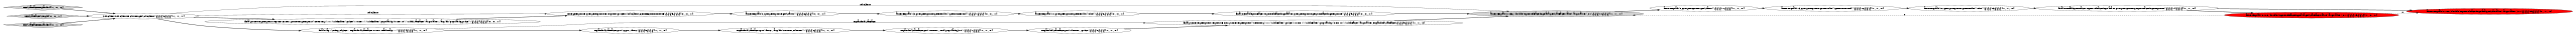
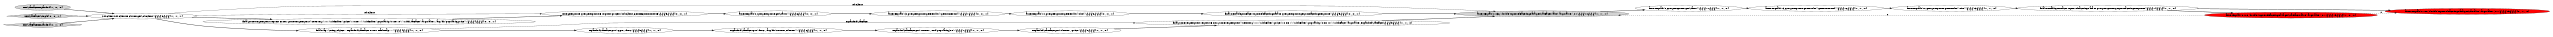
  digraph {
    rankdir=LR
    node [fillcolor=white shape=ellipse style=filled]
    edge [style=bold]
    n1 [label="expandedStatFacet.put(\"numer\",\"mul(popularity,3.0)\")@@@7@@@['1', '1', '0']"]
    n2 [label="expandedStatFacet.put(\"denom\",\"price\")@@@8@@@['1', '1', '0']"]
    n3 [label="final JsonQueryRequest request = new JsonQueryRequest().setQuery(\"*:*\").withFilter(\"price:(1.0 TO *(\").withFilter(\"popularity:(0 TO 10(\").withFacet(\"avg_value\",expandedStatFacet)@@@9@@@['1', '1', '0']"]
    n4 [label="QueryResponse queryResponse = request.process(solrClient,COLLECTION_NAME)@@@5@@@['0', '0', '1']"]
    n5 [label="assertEquals(0,queryResponse.getStatus())@@@6@@@['0', '0', '1']"]
    n6 [label="expandedStatFacet.put(\"func\",\"avg(div($numer,$denom))\")@@@6@@@['1', '1', '0']"]
    n7 [label="assertEquals(13,queryResponse.getResults().getNumFound())@@@7@@@['0', '0', '1']"]
    n8 [label="assertEquals(10,queryResponse.getResults().size())@@@8@@@['0', '0', '1']"]
    n9 [label="expandedStatFacet.put(\"type\",\"func\")@@@5@@@['1', '1', '0']"]
    n10 [label="final NestableJsonFacet topLevelFacetingData = queryResponse.getJsonFacetingResponse()@@@9@@@['0', '0', '1']"]
    n11 [fillcolor=lightgray label="assertEquals(0.036,(double)topLevelFacetingData.getStatFacetValue(\"avg_value\"),0.1)@@@10@@@['1', '1', '1']"]
    n12 [label="assertEquals(0,queryResponse.getStatus())@@@11@@@['1', '1', '0']"]
    n13 [label="final NestableJsonFacet topLevelFacetingData = queryResponse.getJsonFacetingResponse()@@@14@@@['1', '1', '0']"]
    n14 [fillcolor=red label="assertEquals(0.108,(double)topLevelFacetingData.getStatValue(\"avg_value\"),0.1)@@@15@@@['0', '1', '0']"]
    n15 [fillcolor=red label="assertEquals(0.108,(double)topLevelFacetingData.getStatFacetValue(\"avg_value\"),0.1)@@@15@@@['1', '0', '0']"]
    n16 [label="final Map<String,Object> expandedStatFacet = new HashMap<>()@@@4@@@['1', '1', '0']"]
    n17 [label="assertEquals(10,queryResponse.getResults().size())@@@13@@@['1', '1', '0']"]
    n18 [label="assertEquals(13,queryResponse.getResults().getNumFound())@@@12@@@['1', '1', '0']"]
    n19 [label="final JsonQueryRequest request = new JsonQueryRequest().setQuery(\"*:*\").withFilter(\"price:(1.0 TO *(\").withFilter(\"popularity:(0 TO 10(\").withStatFacet(\"avg_value\",\"avg(div(popularity,price))\")@@@4@@@['0', '0', '1']"]
-   n20 [fillcolor=lightgray label="testStatFacetExpanded['1', '0', '0']" shape=diamond]
+   n20 [fillcolor=lightgray label="testStatFacetExpanded['1', '0', '0']"]
    n21 [label="SolrClient solrClient = cluster.getSolrClient()@@@3@@@['1', '1', '1']"]
    n22 [fillcolor=lightgray label="testStatFacetSimple['0', '0', '1']" shape=diamond]
    n23 [fillcolor=lightgray label="testStatFacetExpanded['0', '1', '0']" shape=diamond]
    n1 -> n2
    n2 -> n3
    n3 -> n11
    n4 -> n5
    n5 -> n7
    n6 -> n1
    n7 -> n8
    n8 -> n10
    n9 -> n6
    n10 -> n11
    n11 -> n12
    n12 -> n18
    n13 -> n14
    n13 -> n15
    n15 -> n11 [label=0 style=dashed]
    n15 -> n14 [label=0 style=dashed]
    n16 -> n3 [label=expandedStatFacet style=solid]
    n16 -> n9
    n17 -> n13
    n18 -> n17
    n19 -> n4
    n20 -> n21
    n21 -> n4 [label=solrClient style=solid]
    n21 -> n11 [label=solrClient style=solid]
    n21 -> n16
    n21 -> n19
    n22 -> n21
    n23 -> n21
  }
